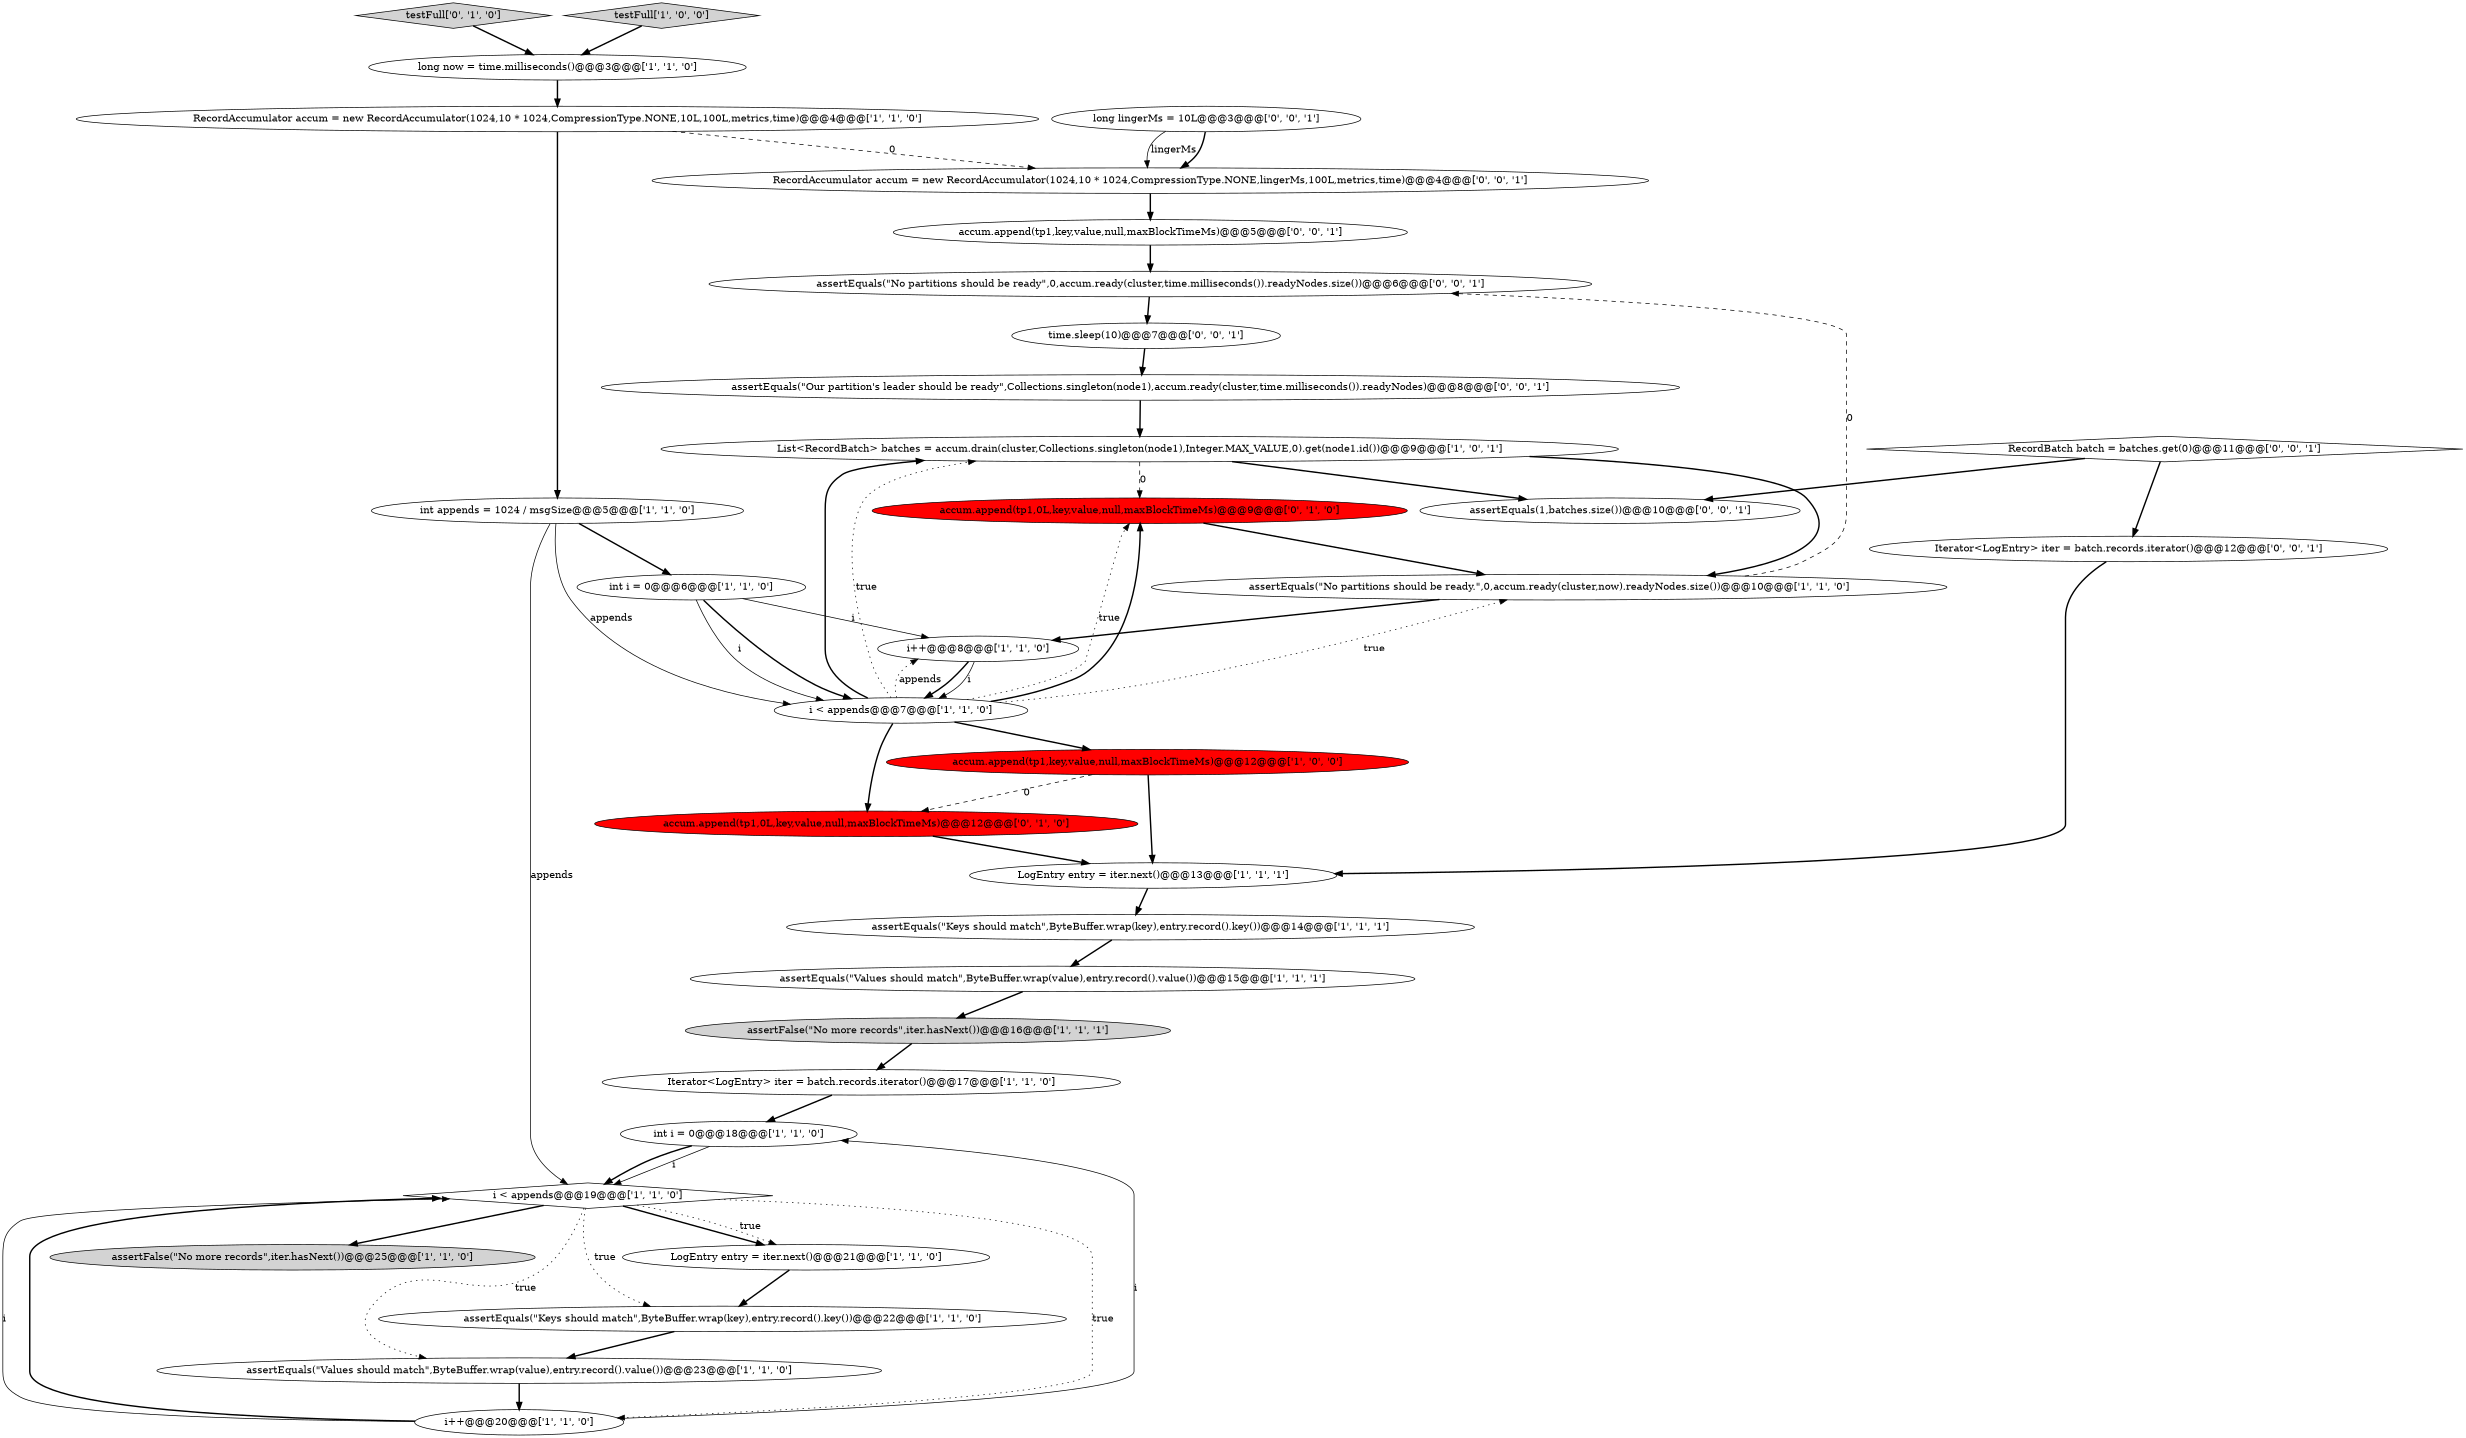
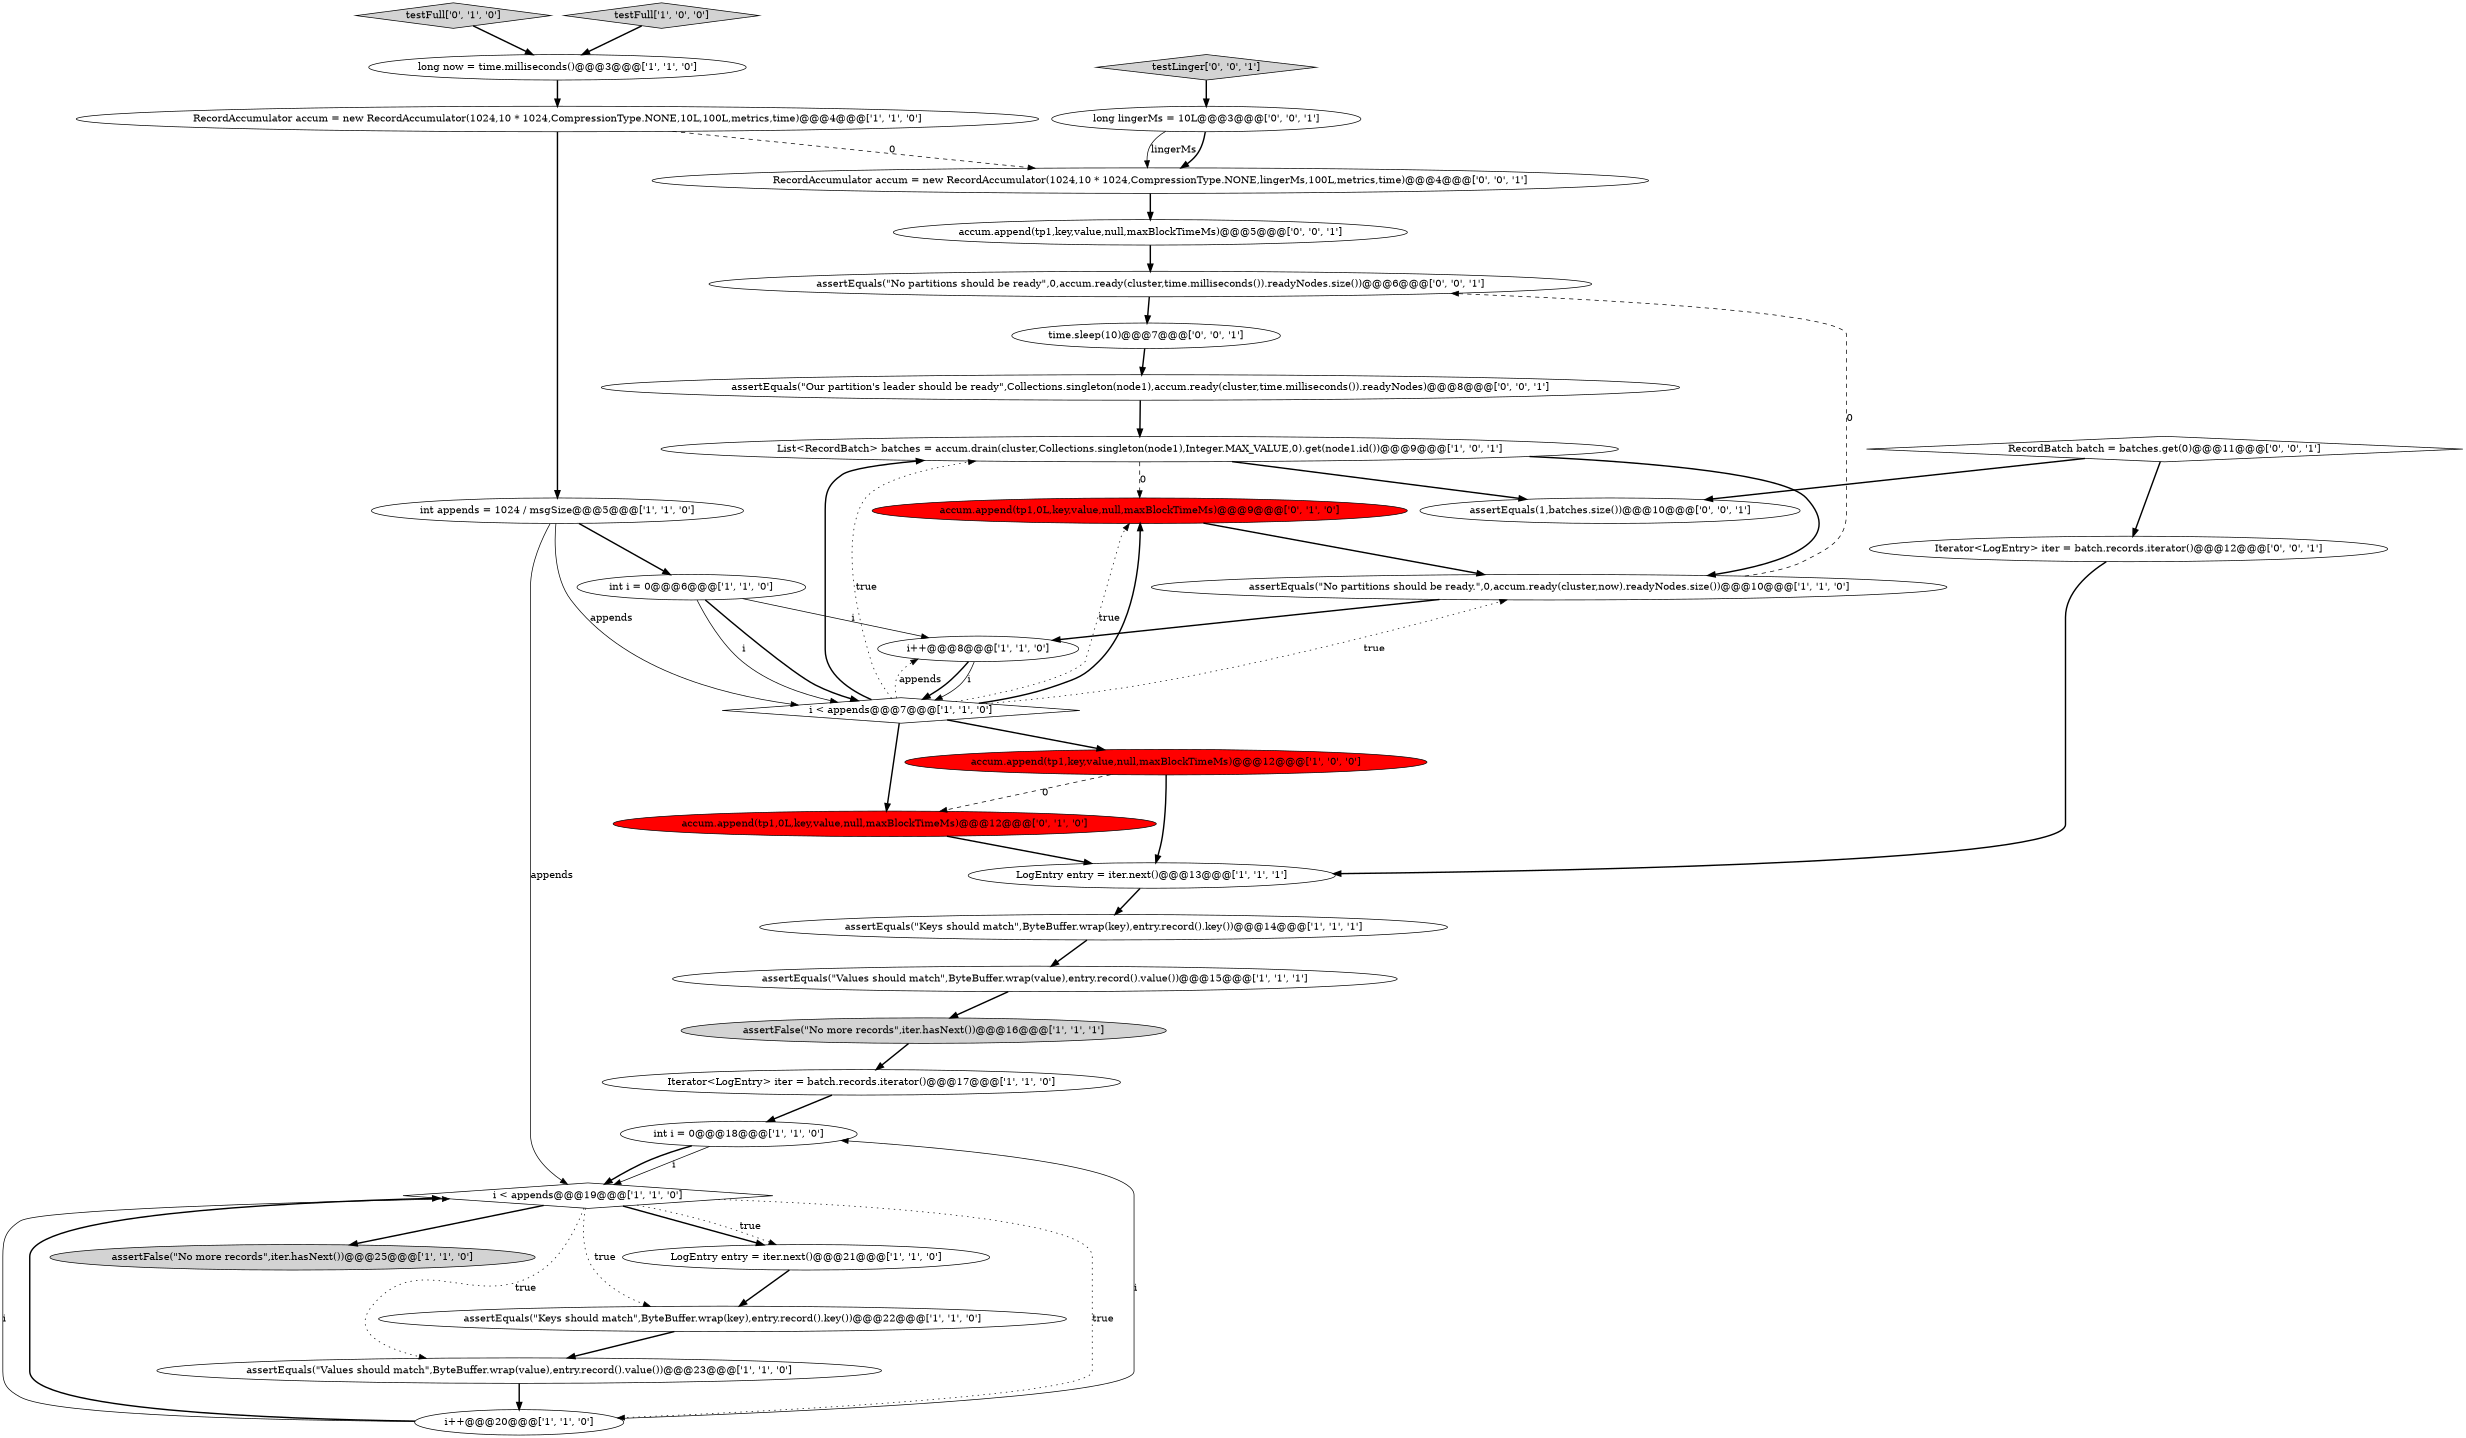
  digraph {
    node [fillcolor=white shape=ellipse style=filled]
    edge [style=bold]
    n1 [fillcolor=lightgray label="testFull['0', '1', '0']" shape=diamond]
    n2 [label="long now = time.milliseconds()@@@3@@@['1', '1', '0']"]
    n3 [label="RecordAccumulator accum = new RecordAccumulator(1024,10 * 1024,CompressionType.NONE,10L,100L,metrics,time)@@@4@@@['1', '1', '0']"]
    n4 [fillcolor=lightgray label="assertFalse(\"No more records\",iter.hasNext())@@@25@@@['1', '1', '0']"]
    n5 [label="accum.append(tp1,key,value,null,maxBlockTimeMs)@@@5@@@['0', '0', '1']"]
    n6 [label="assertEquals(\"No partitions should be ready\",0,accum.ready(cluster,time.milliseconds()).readyNodes.size())@@@6@@@['0', '0', '1']"]
    n7 [label="time.sleep(10)@@@7@@@['0', '0', '1']"]
    n8 [label="assertEquals(\"Values should match\",ByteBuffer.wrap(value),entry.record().value())@@@23@@@['1', '1', '0']"]
    n9 [label="i++@@@20@@@['1', '1', '0']"]
    n10 [label="int i = 0@@@18@@@['1', '1', '0']"]
    n11 [label="i < appends@@@19@@@['1', '1', '0']" shape=diamond]
    n12 [label="assertEquals(\"Keys should match\",ByteBuffer.wrap(key),entry.record().key())@@@22@@@['1', '1', '0']"]
    n13 [label="List<RecordBatch> batches = accum.drain(cluster,Collections.singleton(node1),Integer.MAX_VALUE,0).get(node1.id())@@@9@@@['1', '0', '1']"]
    n14 [fillcolor=red label="accum.append(tp1,0L,key,value,null,maxBlockTimeMs)@@@9@@@['0', '1', '0']"]
    n15 [label="assertEquals(\"No partitions should be ready.\",0,accum.ready(cluster,now).readyNodes.size())@@@10@@@['1', '1', '0']"]
    n16 [label="assertEquals(1,batches.size())@@@10@@@['0', '0', '1']"]
    n17 [label="i++@@@8@@@['1', '1', '0']"]
+   n18 [fillcolor=lightgray label="testLinger['0', '0', '1']" shape=diamond]
    n19 [label="long lingerMs = 10L@@@3@@@['0', '0', '1']"]
    n20 [label="RecordAccumulator accum = new RecordAccumulator(1024,10 * 1024,CompressionType.NONE,lingerMs,100L,metrics,time)@@@4@@@['0', '0', '1']"]
    n21 [label="assertEquals(\"Keys should match\",ByteBuffer.wrap(key),entry.record().key())@@@14@@@['1', '1', '1']"]
    n22 [label="assertEquals(\"Values should match\",ByteBuffer.wrap(value),entry.record().value())@@@15@@@['1', '1', '1']"]
    n23 [fillcolor=lightgray label="assertFalse(\"No more records\",iter.hasNext())@@@16@@@['1', '1', '1']"]
    n24 [label="Iterator<LogEntry> iter = batch.records.iterator()@@@17@@@['1', '1', '0']"]
-   n25 [label="i < appends@@@7@@@['1', '1', '0']"]
+   n25 [label="i < appends@@@7@@@['1', '1', '0']" shape=diamond]
    n26 [fillcolor=red label="accum.append(tp1,0L,key,value,null,maxBlockTimeMs)@@@12@@@['0', '1', '0']"]
    n27 [fillcolor=red label="accum.append(tp1,key,value,null,maxBlockTimeMs)@@@12@@@['1', '0', '0']"]
    n28 [label="RecordBatch batch = batches.get(0)@@@11@@@['0', '0', '1']" shape=diamond]
    n29 [label="Iterator<LogEntry> iter = batch.records.iterator()@@@12@@@['0', '0', '1']"]
    n30 [label="LogEntry entry = iter.next()@@@13@@@['1', '1', '1']"]
    n31 [label="int appends = 1024 / msgSize@@@5@@@['1', '1', '0']"]
    n32 [label="int i = 0@@@6@@@['1', '1', '0']"]
    n33 [label="assertEquals(\"Our partition's leader should be ready\",Collections.singleton(node1),accum.ready(cluster,time.milliseconds()).readyNodes)@@@8@@@['0', '0', '1']"]
    n34 [fillcolor=lightgray label="testFull['1', '0', '0']" shape=diamond]
    n35 [label="LogEntry entry = iter.next()@@@21@@@['1', '1', '0']"]
    n1 -> n2
    n2 -> n3
    n3 -> n20 [label=0 style=dashed]
    n3 -> n31
    n5 -> n6
    n6 -> n7
    n7 -> n33
    n8 -> n9
    n9 -> n10 [label=i style=solid]
    n9 -> n11 [label=i style=solid]
    n9 -> n11
    n10 -> n11 [label=i style=solid]
    n10 -> n11
    n11 -> n4
    n11 -> n8 [label=true style=dotted]
    n11 -> n9 [label=true style=dotted]
    n11 -> n12 [label=true style=dotted]
    n11 -> n35
    n11 -> n35 [label=true style=dotted]
    n12 -> n8
    n13 -> n14 [label=0 style=dashed]
    n13 -> n15
    n13 -> n16
    n14 -> n15
    n15 -> n6 [label=0 style=dashed]
    n15 -> n17
    n17 -> n25
    n17 -> n25 [label=i style=solid]
+   n18 -> n19
    n19 -> n20 [label=lingerMs style=solid]
    n19 -> n20
    n20 -> n5
    n21 -> n22
    n22 -> n23
    n23 -> n24
    n24 -> n10
    n25 -> n13
    n25 -> n13 [label=true style=dotted]
    n25 -> n14 [label=true style=dotted]
    n25 -> n14
    n25 -> n15 [label=true style=dotted]
    n25 -> n17 [label=appends style=dotted]
    n25 -> n26
    n25 -> n27
    n26 -> n30
    n27 -> n26 [label=0 style=dashed]
    n27 -> n30
    n28 -> n16
    n28 -> n29
    n29 -> n30
    n30 -> n21
    n31 -> n11 [label=appends style=solid]
    n31 -> n25 [label=appends style=solid]
    n31 -> n32
    n32 -> n17 [label=i style=solid]
    n32 -> n25
    n32 -> n25 [label=i style=solid]
    n33 -> n13
    n34 -> n2
    n35 -> n12
  }
